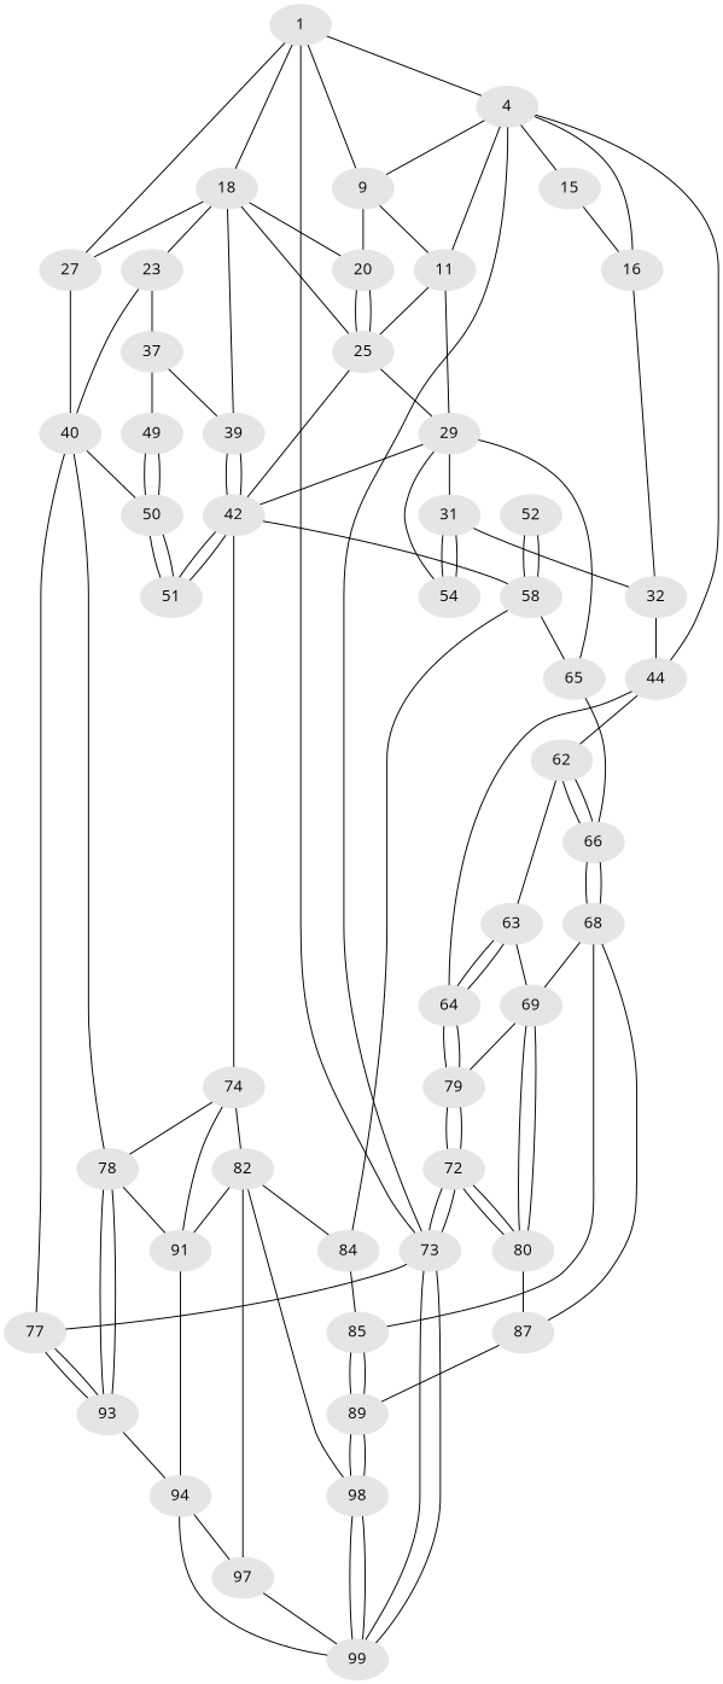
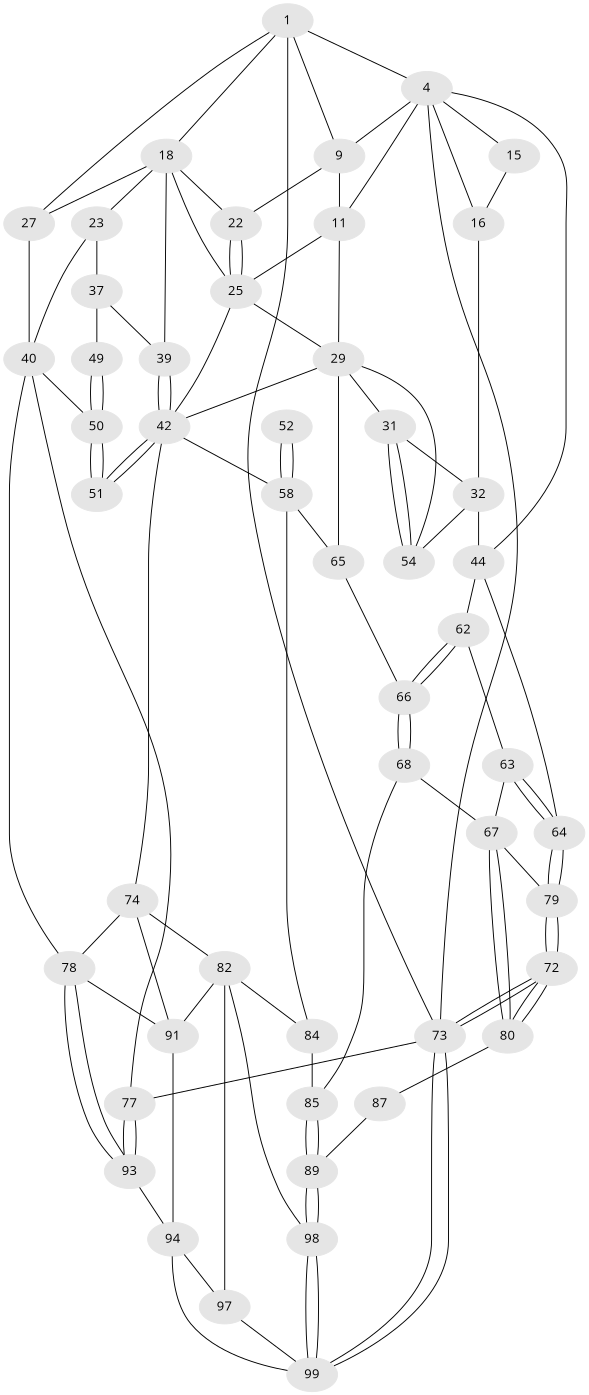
  graph {
    fontname="Open Sans"
    node [color=gray90 fontname="Open Sans" style=filled]
    edge [fontname="Open Sans"]
    1 [super="+2+7"]
    4 [super="+14+5"]
    9 [super="+10"]
    18 [super="+19+21"]
    27
    73 [super="+76"]
    11 [super="+12"]
    15
    16
    44 [super="+47+45"]
-   20
+   20 [label=22]
    25 [super="+26"]
    23 [super="+36"]
    39
    40 [super="+59"]
    77
    99 [super="+100"]
    29 [super="+30+35"]
    32 [super="+33+46"]
    62
    64
    42 [super="+43"]
    31
    54
    65
    37 [super="+38+48"]
    49
    50
    78 [super="+79"]
    51
    58 [super="+67"]
    74 [super="+75"]
    52
    66
    93
    91 [super="+92"]
    84
    82 [super="+83+96"]
    63
    n40 [label=79]
    85
-   69 [super="+70"]
+   69 [super="+70" label=67]
    68 [super="+86"]
    80
    72
    87 [super="+88"]
    89
    97
    98
    94 [super="+95"]
    1 -- 4
    1 -- 9 [weight=2]
    1 -- 18 [weight=2]
    1 -- 27
    1 -- 73
    4 -- 9
    4 -- 73
    4 -- 11
    4 -- 15
    4 -- 16
    4 -- 44
    9 -- 11
    9 -- 20
    18 -- 27
    18 -- 20
    18 -- 25
    18 -- 23 [weight=2]
    18 -- 39
    27 -- 40
    73 -- 77
    73 -- 99 [weight=2]
    73 -- 99
    11 -- 25
    11 -- 29
    15 -- 16
    16 -- 32
    44 -- 62
    44 -- 64
    20 -- 25
    20 -- 25
    25 -- 29
    25 -- 42
    23 -- 40
    23 -- 37 [weight=2]
    39 -- 42
    39 -- 42
    40 -- 77
    40 -- 50
    40 -- 78
    77 -- 93
    77 -- 93
    29 -- 42 [weight=2]
    29 -- 31
    29 -- 54
    29 -- 65
    32 -- 44 [weight=2]
+   32 -- 54
    62 -- 66
    62 -- 66
    62 -- 63
    64 -- n40
    64 -- n40
    42 -- 51 [weight=2]
    42 -- 51
    42 -- 58
    42 -- 74 [weight=2]
    31 -- 32
    31 -- 54
    31 -- 54
    65 -- 66
    37 -- 39
    37 -- 49 [weight=2]
    49 -- 50
    49 -- 50
    50 -- 51
    50 -- 51
    78 -- 93
    78 -- 93
    78 -- 91
    58 -- 65
    58 -- 84
    74 -- 78
    74 -- 91
    74 -- 82
    52 -- 58
    52 -- 58
    66 -- 68
    66 -- 68
    93 -- 94
    91 -- 94
    84 -- 85
    82 -- 91
    82 -- 84
    82 -- 97
    82 -- 98
    63 -- 64
    63 -- 64
    63 -- 69
    n40 -- 72
    n40 -- 72
    85 -- 89
    85 -- 89
    69 -- n40
    69 -- 80
    69 -- 80
    68 -- 85
    68 -- 69
-   68 -- 87
    80 -- 87
    72 -- 73
    72 -- 73
    72 -- 80
    72 -- 80
    87 -- 89
    89 -- 98
    89 -- 98
    97 -- 99
    98 -- 99
    98 -- 99
    94 -- 99
    94 -- 97
  }
